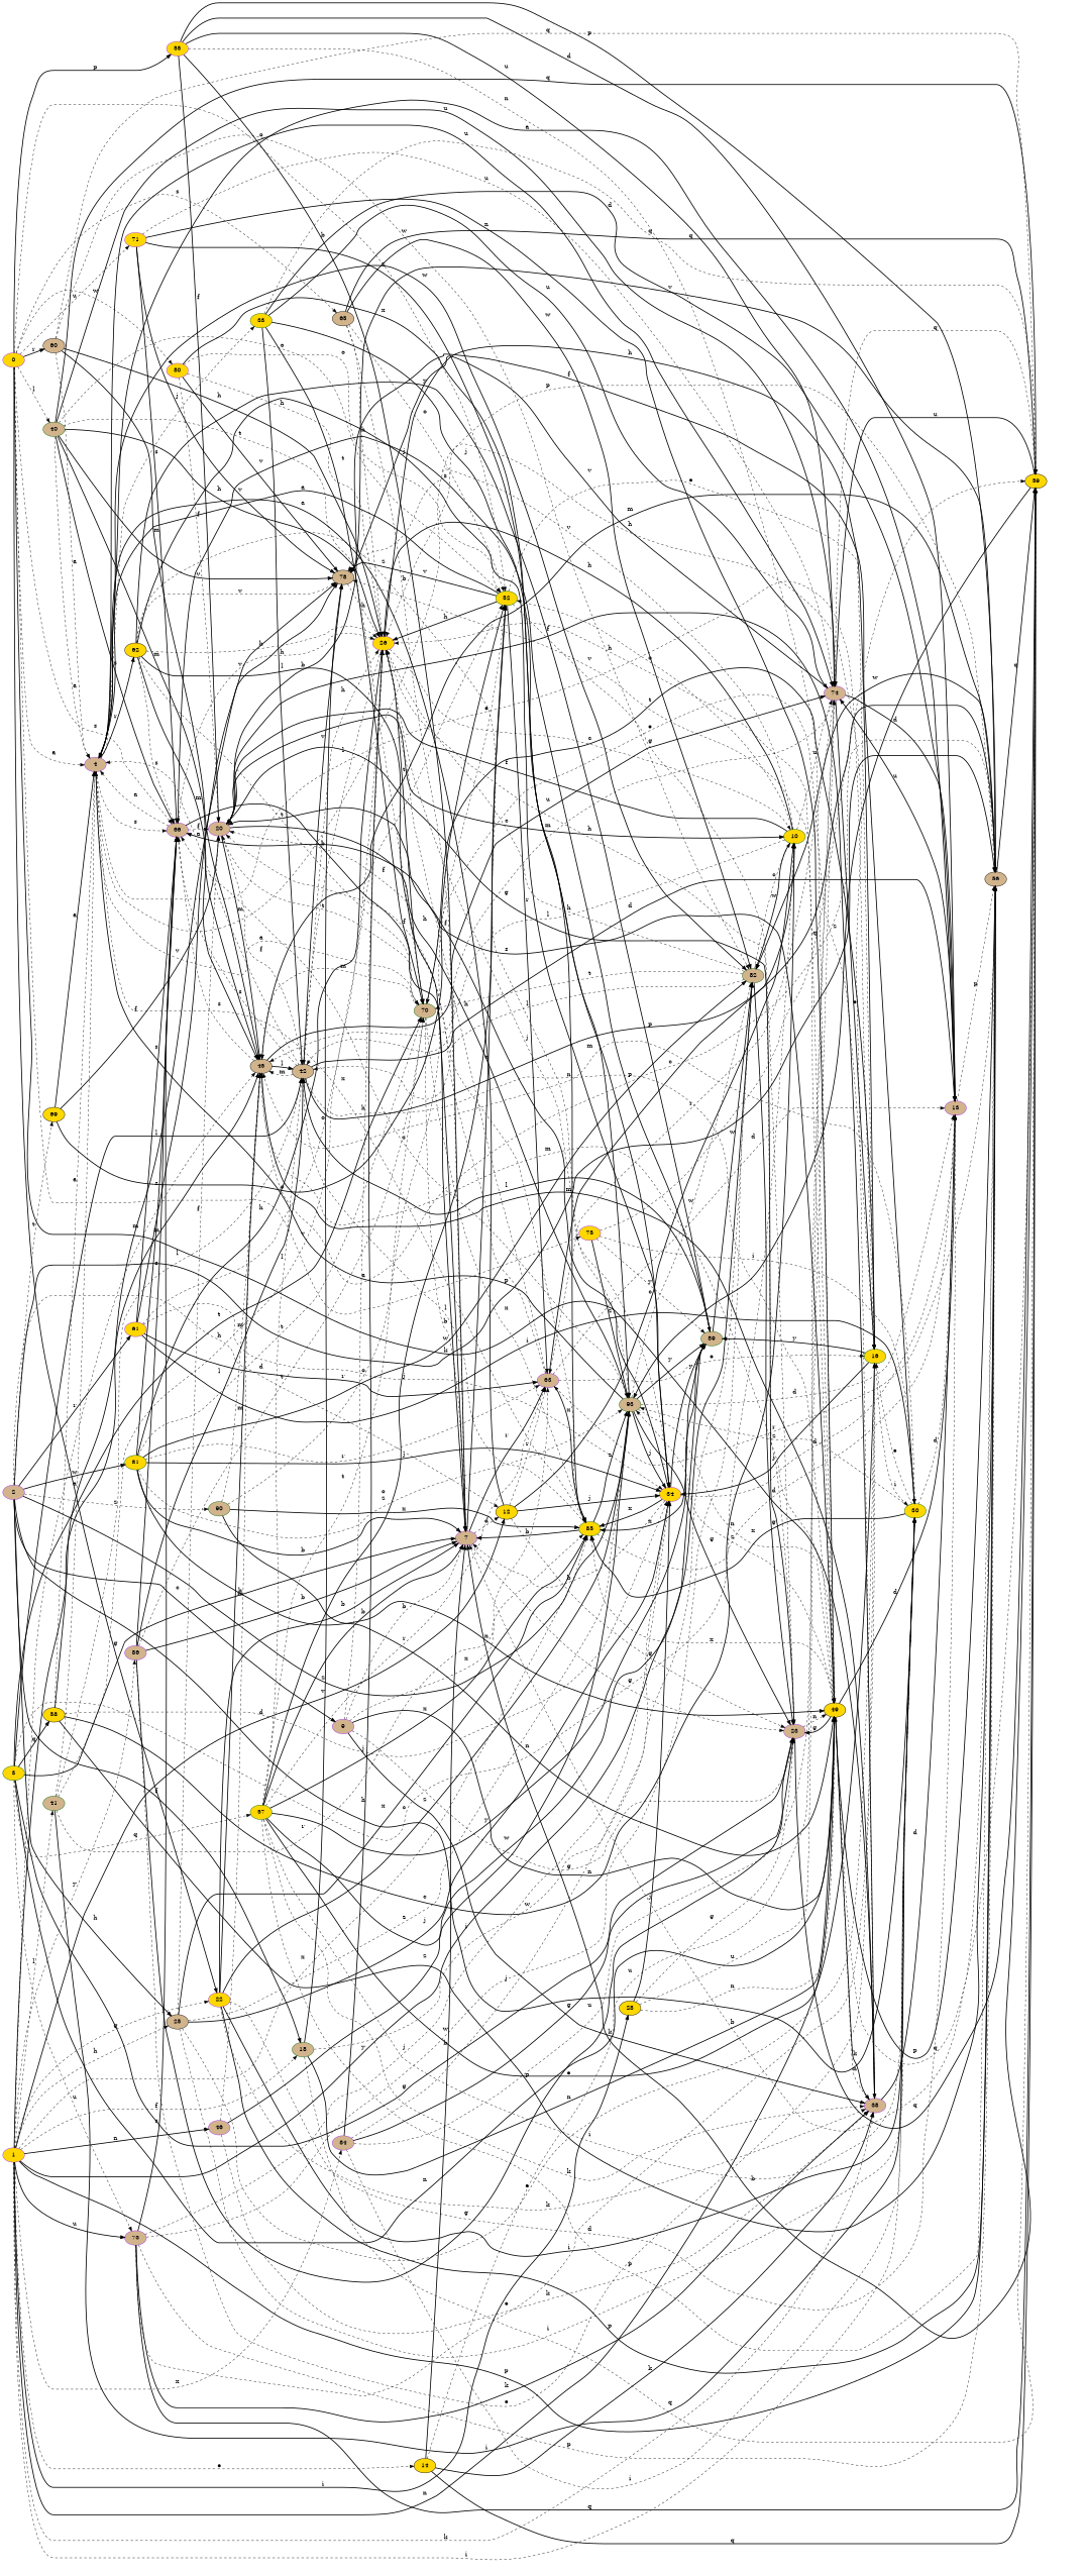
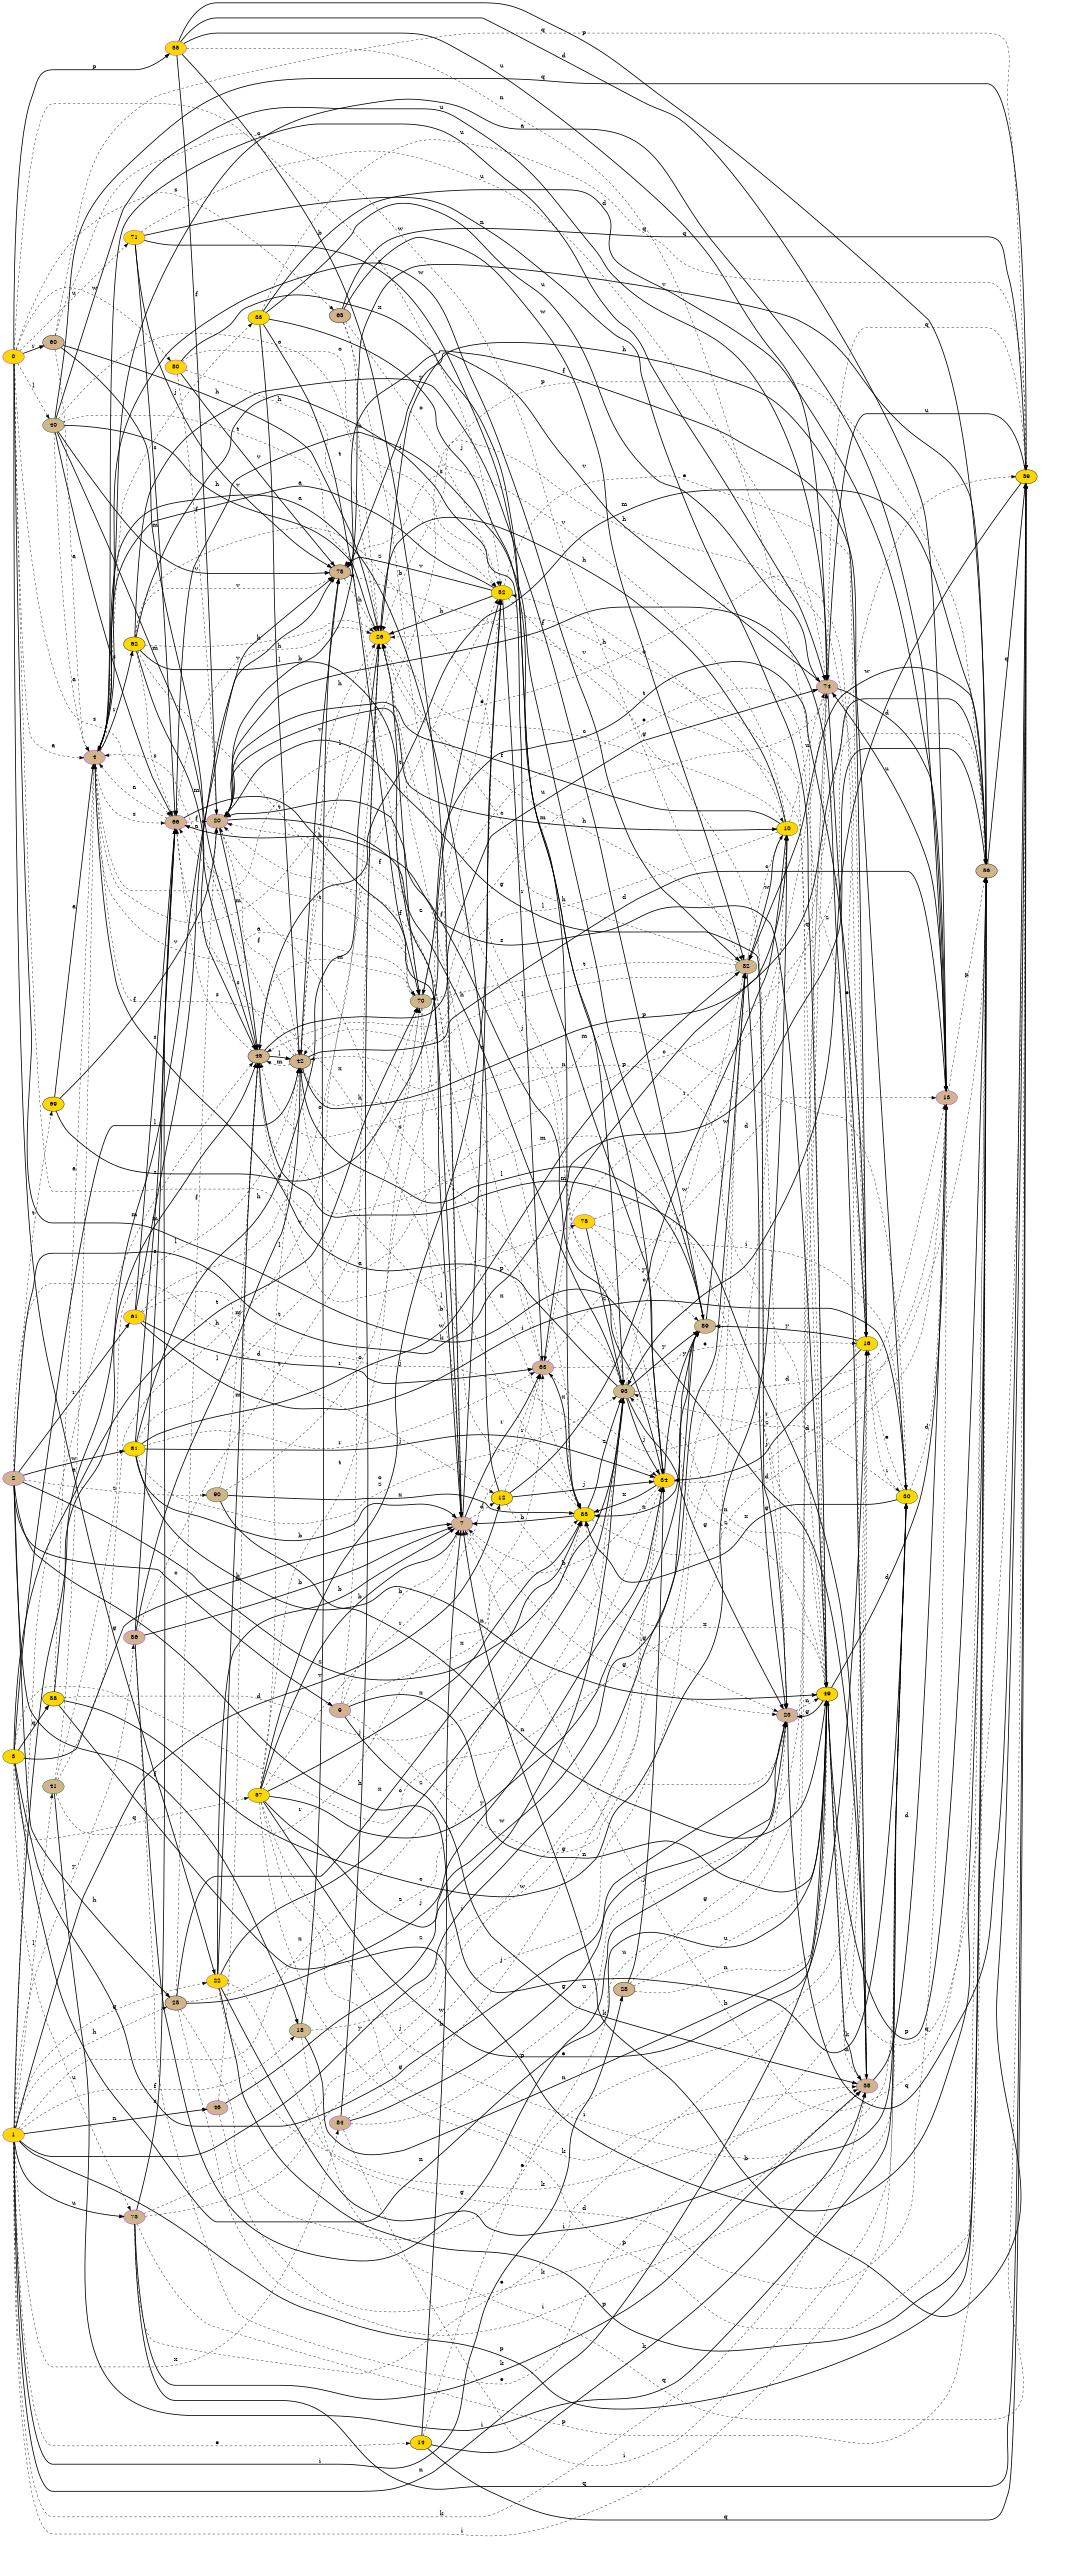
  strict digraph {
    rankdir=LR
    node [color=purple fillcolor=tan style=filled]
    edge [style=bold]
    0 [fillcolor=gold]
    4
    22 [fillcolor=gold]
    38
    40 [color=darkgreen]
    52 [color=darkgreen fillcolor=gold]
    55 [fillcolor=gold]
    60 [color=black]
    65 [color=black]
    66
    71 [fillcolor=gold]
    75 [fillcolor=gold]
    80 [fillcolor=gold]
    56 [color=black]
    85 [color=darkgreen fillcolor=gold]
    16 [color=darkgreen fillcolor=gold]
    33 [color=darkgreen fillcolor=gold]
    62 [color=black fillcolor=gold]
    74
    82 [color=darkgreen]
    30 [color=darkgreen fillcolor=gold]
    45 [color=black]
    93 [color=darkgreen]
    7
    13
    49 [color=black fillcolor=gold]
    26 [fillcolor=gold]
    20
    78 [color=black]
    70 [color=darkgreen]
    59 [color=black fillcolor=gold]
    23
    63
    89 [color=darkgreen]
    1 [fillcolor=gold]
    12 [color=black fillcolor=gold]
    14 [color=black fillcolor=gold]
    18 [color=darkgreen]
    25 [color=black]
-   28 [color=black fillcolor=gold]
+   28 [color=black]
    41 [color=darkgreen]
    46
    73
    84
    86
    10 [color=darkgreen fillcolor=gold]
    34 [fillcolor=gold]
    42 [color=black]
    2
    9
    61 [fillcolor=gold]
    69 [color=black fillcolor=gold]
    81 [color=darkgreen fillcolor=gold]
    90 [color=darkgreen]
    3 [color=darkgreen fillcolor=gold]
    57 [color=darkgreen fillcolor=gold]
    58 [color=black fillcolor=gold]
    0 -> 4 [label=a style=dashed]
    0 -> 22 [label=g]
    0 -> 38 [label=k]
    0 -> 40 [label=l style=dashed]
    0 -> 52 [label=o style=dashed]
    0 -> 55 [label=p]
    0 -> 60 [label=r]
    0 -> 65 [label=s style=dashed]
    0 -> 66 [label=s style=dashed]
    0 -> 71 [label=u style=dashed]
    0 -> 75 [label=v style=dashed]
    0 -> 80 [label=w style=dashed]
    4 -> 66 [label=s style=dashed]
    4 -> 56 [label=p style=dashed]
    4 -> 85 [label=x style=dashed]
    4 -> 16 [label=e style=dashed]
    4 -> 33 [label=j style=dashed]
    4 -> 62 [label=r]
    4 -> 74 [label=u]
    4 -> 82 [label=w]
    22 -> 38 [label=k style=dashed]
    22 -> 56 [label=p]
    22 -> 30 [label=i]
    22 -> 45 [label=m]
    22 -> 93 [label=z]
    22 -> 7 [label=b]
    22 -> 13 [label=d style=dashed]
    38 -> 45 [label=m]
    38 -> 13 [label=d]
    38 -> 49 [label=n style=dashed]
    38 -> 26 [label=h style=dashed]
    38 -> 20 [label=f]
    40 -> 4 [label=a style=dashed]
    40 -> 52 [label=o style=dashed]
    40 -> 66 [label=s]
    40 -> 74 [label=u]
    40 -> 45 [label=m]
    40 -> 26 [label=h]
    40 -> 78 [label=v]
    40 -> 70 [label=t style=dashed]
    40 -> 59 [label=q]
    52 -> 4 [label=a]
    52 -> 16 [label=e style=dashed]
    52 -> 26 [label=h]
    52 -> 78 [label=v]
    52 -> 23 [label=g style=dashed]
    52 -> 63 [label=r]
    55 -> 56 [label=p]
    55 -> 74 [label=u]
    55 -> 7 [label=b]
    55 -> 13 [label=d]
    55 -> 49 [label=n style=dashed]
    55 -> 20 [label=f]
    60 -> 4 [label=a style=dashed]
    60 -> 82 [label=w style=dashed]
    60 -> 45 [label=m]
    60 -> 26 [label=h]
    60 -> 59 [label=q style=dashed]
    65 -> 52 [label=o style=dashed]
    65 -> 82 [label=w]
    65 -> 7 [label=b style=dashed]
    65 -> 26 [label=h style=dashed]
    65 -> 59 [label=q]
    66 -> 4 [label=a style=dashed]
    66 -> 7 [label=b]
    66 -> 26 [label=h style=dashed]
    66 -> 20 [label=f style=dashed]
    71 -> 66 [label=s]
    71 -> 74 [label=u style=dashed]
    71 -> 93 [label=z]
    71 -> 49 [label=n]
    71 -> 78 [label=v]
    75 -> 30 [label=i style=dashed]
    75 -> 93 [label=z]
    75 -> 59 [label=q style=dashed]
    75 -> 89 [label=y style=dashed]
    80 -> 52 [label=o style=dashed]
    80 -> 85 [label=x]
    80 -> 26 [label=h style=dashed]
    80 -> 20 [label=f style=dashed]
    80 -> 78 [label=v]
    56 -> 82 [label=w]
    56 -> 45 [label=m]
    56 -> 7 [label=b style=dashed]
    56 -> 78 [label=v]
    56 -> 59 [label=q]
    56 -> 63 [label=r style=dashed]
    85 -> 93 [label=z]
    85 -> 7 [label=b]
    85 -> 13 [label=d style=dashed]
    85 -> 20 [label=f style=dashed]
    85 -> 42 [label=l style=dashed]
    16 -> 30 [label=i style=dashed]
    16 -> 26 [label=h]
    16 -> 70 [label=t]
    16 -> 89 [label=y]
    16 -> 34 [label=j]
    33 -> 74 [label=u]
    33 -> 13 [label=d]
    33 -> 70 [label=t]
    33 -> 59 [label=q style=dashed]
    33 -> 34 [label=j]
    33 -> 42 [label=l]
    62 -> 66 [label=s style=dashed]
    62 -> 45 [label=m]
    62 -> 93 [label=z style=dashed]
    62 -> 7 [label=b]
    62 -> 26 [label=h style=dashed]
    62 -> 78 [label=v style=dashed]
    62 -> 70 [label=t style=dashed]
    62 -> 89 [label=y]
    62 -> 34 [label=j]
    74 -> 16 [label=e]
    74 -> 45 [label=m style=dashed]
    74 -> 13 [label=d]
    74 -> 78 [label=v]
    74 -> 59 [label=q style=dashed]
    74 -> 63 [label=r style=dashed]
    82 -> 26 [label=h style=dashed]
    82 -> 70 [label=t style=dashed]
    82 -> 23 [label=g]
    82 -> 10 [label=c style=dashed]
    82 -> 42 [label=l style=dashed]
    30 -> 85 [label=x]
    30 -> 16 [label=e style=dashed]
    30 -> 45 [label=m style=dashed]
    30 -> 93 [label=z style=dashed]
    30 -> 13 [label=d style=dashed]
    30 -> 20 [label=f]
    45 -> 66 [label=s style=dashed]
    45 -> 56 [label=p style=dashed]
    45 -> 74 [label=u]
    45 -> 42 [label=l]
    93 -> 4 [label=a]
    93 -> 66 [label=s style=dashed]
    93 -> 82 [label=w style=dashed]
    93 -> 13 [label=d style=dashed]
    93 -> 49 [label=n style=dashed]
    93 -> 23 [label=g]
    93 -> 89 [label=y]
    93 -> 34 [label=j]
    7 -> 52 [label=o]
    7 -> 23 [label=g style=dashed]
    7 -> 63 [label=r]
    7 -> 12 [label=d style=dashed]
    13 -> 4 [label=a]
    13 -> 56 [label=p style=dashed]
    13 -> 74 [label=u]
    49 -> 38 [label=k]
    49 -> 66 [label=s]
    49 -> 56 [label=p]
    49 -> 85 [label=x style=dashed]
    49 -> 45 [label=m style=dashed]
    49 -> 93 [label=z style=dashed]
    49 -> 13 [label=d]
    49 -> 26 [label=h style=dashed]
    49 -> 78 [label=v style=dashed]
    49 -> 59 [label=q style=dashed]
    49 -> 23 [label=g]
    26 -> 70 [label=t]
    26 -> 10 [label=c style=dashed]
    26 -> 34 [label=j style=dashed]
    26 -> 42 [label=l style=dashed]
    20 -> 45 [label=m]
-   20 -> 93 [label=h]
+   20 -> 93 [label=z]
    20 -> 70 [label=t style=dashed]
    20 -> 23 [label=g]
    20 -> 10 [label=c]
    78 -> 26 [label=h style=dashed]
    70 -> 4 [label=a style=dashed]
    70 -> 85 [label=x style=dashed]
    70 -> 16 [label=e style=dashed]
    70 -> 45 [label=m style=dashed]
    70 -> 7 [label=b style=dashed]
    59 -> 74 [label=u]
    59 -> 93 [label=z]
    59 -> 7 [label=b]
    23 -> 49 [label=n style=dashed]
    23 -> 26 [label=h style=dashed]
    23 -> 59 [label=q]
    63 -> 85 [label=x]
    63 -> 16 [label=e style=dashed]
    63 -> 13 [label=d style=dashed]
    63 -> 26 [label=h style=dashed]
    63 -> 20 [label=f style=dashed]
    63 -> 10 [label=c]
    89 -> 66 [label=s]
    89 -> 85 [label=x]
    89 -> 82 [label=w]
    89 -> 42 [label=l]
    1 -> 22 [label=g style=dashed]
    1 -> 38 [label=k style=dashed]
    1 -> 56 [label=p]
    1 -> 85 [label=x style=dashed]
    1 -> 30 [label=i style=dashed]
    1 -> 45 [label=m style=dashed]
    1 -> 49 [label=n]
    1 -> 78 [label=v]
    1 -> 89 [label=y]
    1 -> 12 [label=d]
    1 -> 14 [label=e style=dashed]
    1 -> 18 [label=f style=dashed]
    1 -> 25 [label=h style=dashed]
    1 -> 28 [label=i]
    1 -> 41 [label=l style=dashed]
    1 -> 46 [label=n]
    1 -> 73 [label=u]
    1 -> 84 [label=x style=dashed]
    1 -> 86 [label=y style=dashed]
    12 -> 4 [label=a]
    12 -> 23 [label=g style=dashed]
    12 -> 63 [label=r style=dashed]
    12 -> 10 [label=c]
    12 -> 34 [label=j]
    14 -> 38 [label=k]
    14 -> 74 [label=u style=dashed]
    14 -> 7 [label=b]
    14 -> 59 [label=q]
    18 -> 82 [label=w style=dashed]
    18 -> 49 [label=n]
    18 -> 78 [label=v]
    18 -> 59 [label=q style=dashed]
    25 -> 85 [label=x]
    25 -> 16 [label=e style=dashed]
    25 -> 30 [label=i style=dashed]
    25 -> 93 [label=z style=dashed]
    25 -> 20 [label=f style=dashed]
    25 -> 34 [label=j]
    28 -> 74 [label=u style=dashed]
    28 -> 49 [label=n style=dashed]
    28 -> 23 [label=g style=dashed]
    28 -> 34 [label=j]
    41 -> 4 [label=a style=dashed]
    41 -> 30 [label=i]
    41 -> 26 [label=h style=dashed]
    41 -> 63 [label=r style=dashed]
    41 -> 42 [label=l style=dashed]
    46 -> 38 [label=k style=dashed]
    46 -> 45 [label=m style=dashed]
    46 -> 93 [label=z]
    73 -> 38 [label=k]
    73 -> 66 [label=s]
    73 -> 56 [label=p style=dashed]
    73 -> 16 [label=e style=dashed]
    73 -> 82 [label=w style=dashed]
    73 -> 59 [label=q]
    73 -> 34 [label=j style=dashed]
    84 -> 74 [label=u style=dashed]
    84 -> 30 [label=i style=dashed]
    84 -> 26 [label=h]
    84 -> 23 [label=g]
    84 -> 34 [label=j style=dashed]
    86 -> 66 [label=s]
    86 -> 16 [label=e style=dashed]
    86 -> 7 [label=b]
    86 -> 70 [label=t style=dashed]
    86 -> 23 [label=g]
    86 -> 42 [label=l]
    10 -> 52 [label=o style=dashed]
    10 -> 74 [label=u style=dashed]
    10 -> 82 [label=w]
    10 -> 26 [label=h]
    10 -> 20 [label=f]
    10 -> 78 [label=v style=dashed]
    10 -> 42 [label=l style=dashed]
    34 -> 85 [label=x]
    34 -> 7 [label=b style=dashed]
    34 -> 13 [label=d style=dashed]
    34 -> 20 [label=f]
    34 -> 89 [label=y]
    42 -> 4 [label=a style=dashed]
    42 -> 66 [label=s style=dashed]
    42 -> 56 [label=p]
    42 -> 45 [label=m style=dashed]
    42 -> 13 [label=d]
    42 -> 49 [label=n style=dashed]
    42 -> 26 [label=h style=dashed]
    42 -> 20 [label=f style=dashed]
    42 -> 78 [label=v]
    2 -> 56 [label=p]
    2 -> 30 [label=i]
    2 -> 93 [label=z]
    2 -> 12 [label=d style=dashed]
    2 -> 18 [label=f]
    2 -> 25 [label=h]
    2 -> 9 [label=c]
    2 -> 61 [label=r]
    2 -> 69 [label=t style=dashed]
    2 -> 81 [label=w]
    2 -> 90 [label=z style=dashed]
    9 -> 38 [label=k]
    9 -> 85 [label=x style=dashed]
    9 -> 7 [label=b style=dashed]
    9 -> 49 [label=n]
    9 -> 26 [label=h style=dashed]
    9 -> 23 [label=g style=dashed]
    61 -> 52 [label=o style=dashed]
    61 -> 66 [label=s]
    61 -> 30 [label=i]
    61 -> 78 [label=v]
    61 -> 63 [label=r]
    61 -> 34 [label=j style=dashed]
    69 -> 4 [label=a]
    69 -> 52 [label=o]
    69 -> 20 [label=f]
    81 -> 66 [label=s]
    81 -> 82 [label=w]
    81 -> 93 [label=z style=dashed]
    81 -> 7 [label=b]
    81 -> 49 [label=n]
    81 -> 26 [label=h]
    81 -> 70 [label=t style=dashed]
    81 -> 63 [label=r style=dashed]
    81 -> 34 [label=j]
    90 -> 52 [label=o style=dashed]
    90 -> 85 [label=x]
    90 -> 45 [label=m style=dashed]
    90 -> 49 [label=n]
    3 -> 7 [label=b]
    3 -> 49 [label=n]
    3 -> 70 [label=t]
    3 -> 23 [label=g]
    3 -> 73 [label=u style=dashed]
    3 -> 10 [label=c style=dashed]
    3 -> 42 [label=l]
    3 -> 57 [label=q style=dashed]
    3 -> 58 [label=q]
    57 -> 38 [label=k style=dashed]
    57 -> 52 [label=o]
    57 -> 56 [label=p style=dashed]
    57 -> 85 [label=x]
    57 -> 16 [label=e]
    57 -> 82 [label=w]
    57 -> 30 [label=i style=dashed]
    57 -> 7 [label=b]
    57 -> 70 [label=t style=dashed]
    57 -> 63 [label=r style=dashed]
    57 -> 89 [label=y]
    57 -> 42 [label=l style=dashed]
    58 -> 4 [label=a style=dashed]
    58 -> 56 [label=p]
    58 -> 45 [label=m]
    58 -> 10 [label=c]
    58 -> 34 [label=j style=dashed]
  }
